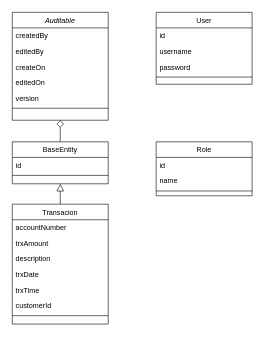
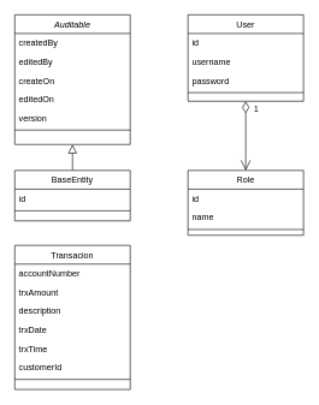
  <mxCell id="0" />
  <mxCell id="1" parent="0" />
- <mxCell id="2" value="" style="endArrow=block;endSize=10;endFill=0;shadow=0;strokeWidth=1;rounded=0;edgeStyle=elbowEdgeStyle;elbow=vertical;entryX=0.5;entryY=1;entryDx=0;entryDy=0;" parent="1" source="19" target="11" edge="1"><mxGeometry width="160" relative="1" as="geometry"><mxPoint x="20" y="103" as="sourcePoint" /><mxPoint x="210" y="329" as="targetPoint" /><Array as="points"><mxPoint x="100" y="360" /><mxPoint x="110" y="340" /></Array></mxGeometry></mxCell>
- <mxCell id="3" value="" style="endArrow=diamond;endSize=10;endFill=0;shadow=0;strokeWidth=1;rounded=0;edgeStyle=elbowEdgeStyle;elbow=vertical;" parent="1" source="11" target="4" edge="1"><mxGeometry width="160" relative="1" as="geometry"><mxPoint x="30" y="273" as="sourcePoint" /><mxPoint x="130" y="171" as="targetPoint" /></mxGeometry></mxCell>
+ <mxCell id="3" value="" style="endArrow=block;endSize=10;endFill=0;shadow=0;strokeWidth=1;rounded=0;edgeStyle=elbowEdgeStyle;elbow=vertical;" parent="1" source="11" target="4" edge="1"><mxGeometry width="160" relative="1" as="geometry"><mxPoint x="30" y="273" as="sourcePoint" /><mxPoint x="130" y="171" as="targetPoint" /></mxGeometry></mxCell>
  <mxCell id="4" value="Auditable" style="swimlane;fontStyle=2;align=center;verticalAlign=top;childLayout=stackLayout;horizontal=1;startSize=26;horizontalStack=0;resizeParent=1;resizeLast=0;collapsible=1;marginBottom=0;rounded=0;shadow=0;strokeWidth=1;" parent="1" vertex="1"><mxGeometry x="20" y="20" width="160" height="180" as="geometry"><mxRectangle x="230" y="140" width="160" height="26" as="alternateBounds" /></mxGeometry></mxCell>
  <mxCell id="5" value="createdBy" style="text;align=left;verticalAlign=top;spacingLeft=4;spacingRight=4;overflow=hidden;rotatable=0;points=[[0,0.5],[1,0.5]];portConstraint=eastwest;" parent="4" vertex="1"><mxGeometry y="26" width="160" height="26" as="geometry" /></mxCell>
  <mxCell id="6" value="editedBy" style="text;align=left;verticalAlign=top;spacingLeft=4;spacingRight=4;overflow=hidden;rotatable=0;points=[[0,0.5],[1,0.5]];portConstraint=eastwest;rounded=0;shadow=0;html=0;" parent="4" vertex="1"><mxGeometry y="52" width="160" height="26" as="geometry" /></mxCell>
  <mxCell id="7" value="createOn" style="text;align=left;verticalAlign=top;spacingLeft=4;spacingRight=4;overflow=hidden;rotatable=0;points=[[0,0.5],[1,0.5]];portConstraint=eastwest;rounded=0;shadow=0;html=0;" parent="4" vertex="1"><mxGeometry y="78" width="160" height="26" as="geometry" /></mxCell>
  <mxCell id="8" value="editedOn" style="text;align=left;verticalAlign=top;spacingLeft=4;spacingRight=4;overflow=hidden;rotatable=0;points=[[0,0.5],[1,0.5]];portConstraint=eastwest;rounded=0;shadow=0;html=0;" parent="4" vertex="1"><mxGeometry y="104" width="160" height="26" as="geometry" /></mxCell>
  <mxCell id="9" value="version" style="text;align=left;verticalAlign=top;spacingLeft=4;spacingRight=4;overflow=hidden;rotatable=0;points=[[0,0.5],[1,0.5]];portConstraint=eastwest;rounded=0;shadow=0;html=0;" parent="4" vertex="1"><mxGeometry y="130" width="160" height="26" as="geometry" /></mxCell>
  <mxCell id="10" value="" style="line;html=1;strokeWidth=1;align=left;verticalAlign=middle;spacingTop=-1;spacingLeft=3;spacingRight=3;rotatable=0;labelPosition=right;points=[];portConstraint=eastwest;" parent="4" vertex="1"><mxGeometry y="156" width="160" height="8" as="geometry" /></mxCell>
  <mxCell id="11" value="BaseEntity" style="swimlane;fontStyle=0;align=center;verticalAlign=top;childLayout=stackLayout;horizontal=1;startSize=26;horizontalStack=0;resizeParent=1;resizeLast=0;collapsible=1;marginBottom=0;rounded=0;shadow=0;strokeWidth=1;" parent="1" vertex="1"><mxGeometry x="20" y="236" width="160" height="70" as="geometry"><mxRectangle x="340" y="380" width="170" height="26" as="alternateBounds" /></mxGeometry></mxCell>
  <mxCell id="12" value="id" style="text;align=left;verticalAlign=top;spacingLeft=4;spacingRight=4;overflow=hidden;rotatable=0;points=[[0,0.5],[1,0.5]];portConstraint=eastwest;" parent="11" vertex="1"><mxGeometry y="26" width="160" height="26" as="geometry" /></mxCell>
  <mxCell id="13" value="" style="line;html=1;strokeWidth=1;align=left;verticalAlign=middle;spacingTop=-1;spacingLeft=3;spacingRight=3;rotatable=0;labelPosition=right;points=[];portConstraint=eastwest;" parent="11" vertex="1"><mxGeometry y="52" width="160" height="8" as="geometry" /></mxCell>
  <mxCell id="14" value="User" style="swimlane;fontStyle=0;align=center;verticalAlign=top;childLayout=stackLayout;horizontal=1;startSize=26;horizontalStack=0;resizeParent=1;resizeLast=0;collapsible=1;marginBottom=0;rounded=0;shadow=0;strokeWidth=1;" parent="1" vertex="1"><mxGeometry x="260" y="20" width="160" height="120" as="geometry"><mxRectangle x="550" y="140" width="160" height="26" as="alternateBounds" /></mxGeometry></mxCell>
  <mxCell id="15" value="id" style="text;align=left;verticalAlign=top;spacingLeft=4;spacingRight=4;overflow=hidden;rotatable=0;points=[[0,0.5],[1,0.5]];portConstraint=eastwest;rounded=0;shadow=0;html=0;" parent="14" vertex="1"><mxGeometry y="26" width="160" height="26" as="geometry" /></mxCell>
  <mxCell id="16" value="username" style="text;align=left;verticalAlign=top;spacingLeft=4;spacingRight=4;overflow=hidden;rotatable=0;points=[[0,0.5],[1,0.5]];portConstraint=eastwest;" parent="14" vertex="1"><mxGeometry y="52" width="160" height="26" as="geometry" /></mxCell>
  <mxCell id="17" value="password" style="text;align=left;verticalAlign=top;spacingLeft=4;spacingRight=4;overflow=hidden;rotatable=0;points=[[0,0.5],[1,0.5]];portConstraint=eastwest;rounded=0;shadow=0;html=0;" parent="14" vertex="1"><mxGeometry y="78" width="160" height="26" as="geometry" /></mxCell>
  <mxCell id="18" value="" style="line;html=1;strokeWidth=1;align=left;verticalAlign=middle;spacingTop=-1;spacingLeft=3;spacingRight=3;rotatable=0;labelPosition=right;points=[];portConstraint=eastwest;" parent="14" vertex="1"><mxGeometry y="104" width="160" height="8" as="geometry" /></mxCell>
  <mxCell id="19" value="Transacion" style="swimlane;fontStyle=0;align=center;verticalAlign=top;childLayout=stackLayout;horizontal=1;startSize=26;horizontalStack=0;resizeParent=1;resizeLast=0;collapsible=1;marginBottom=0;rounded=0;shadow=0;strokeWidth=1;" parent="1" vertex="1"><mxGeometry x="20" y="340" width="160" height="200" as="geometry"><mxRectangle x="130" y="380" width="160" height="26" as="alternateBounds" /></mxGeometry></mxCell>
  <mxCell id="20" value="accountNumber" style="text;align=left;verticalAlign=top;spacingLeft=4;spacingRight=4;overflow=hidden;rotatable=0;points=[[0,0.5],[1,0.5]];portConstraint=eastwest;" parent="19" vertex="1"><mxGeometry y="26" width="160" height="26" as="geometry" /></mxCell>
  <mxCell id="21" value="trxAmount" style="text;align=left;verticalAlign=top;spacingLeft=4;spacingRight=4;overflow=hidden;rotatable=0;points=[[0,0.5],[1,0.5]];portConstraint=eastwest;rounded=0;shadow=0;html=0;" parent="19" vertex="1"><mxGeometry y="52" width="160" height="26" as="geometry" /></mxCell>
  <mxCell id="22" value="description" style="text;align=left;verticalAlign=top;spacingLeft=4;spacingRight=4;overflow=hidden;rotatable=0;points=[[0,0.5],[1,0.5]];portConstraint=eastwest;rounded=0;shadow=0;html=0;" parent="19" vertex="1"><mxGeometry y="78" width="160" height="26" as="geometry" /></mxCell>
  <mxCell id="23" value="trxDate" style="text;align=left;verticalAlign=top;spacingLeft=4;spacingRight=4;overflow=hidden;rotatable=0;points=[[0,0.5],[1,0.5]];portConstraint=eastwest;rounded=0;shadow=0;html=0;" parent="19" vertex="1"><mxGeometry y="104" width="160" height="26" as="geometry" /></mxCell>
  <mxCell id="24" value="trxTime" style="text;align=left;verticalAlign=top;spacingLeft=4;spacingRight=4;overflow=hidden;rotatable=0;points=[[0,0.5],[1,0.5]];portConstraint=eastwest;rounded=0;shadow=0;html=0;" parent="19" vertex="1"><mxGeometry y="130" width="160" height="26" as="geometry" /></mxCell>
  <mxCell id="25" value="customerId" style="text;align=left;verticalAlign=top;spacingLeft=4;spacingRight=4;overflow=hidden;rotatable=0;points=[[0,0.5],[1,0.5]];portConstraint=eastwest;rounded=0;shadow=0;html=0;" parent="19" vertex="1"><mxGeometry y="156" width="160" height="26" as="geometry" /></mxCell>
  <mxCell id="26" value="" style="line;html=1;strokeWidth=1;align=left;verticalAlign=middle;spacingTop=-1;spacingLeft=3;spacingRight=3;rotatable=0;labelPosition=right;points=[];portConstraint=eastwest;" parent="19" vertex="1"><mxGeometry y="182" width="160" height="8" as="geometry" /></mxCell>
  <mxCell id="27" value="Role" style="swimlane;fontStyle=0;align=center;verticalAlign=top;childLayout=stackLayout;horizontal=1;startSize=26;horizontalStack=0;resizeParent=1;resizeLast=0;collapsible=1;marginBottom=0;rounded=0;shadow=0;strokeWidth=1;" parent="1" vertex="1"><mxGeometry x="260" y="236" width="160" height="90" as="geometry"><mxRectangle x="550" y="140" width="160" height="26" as="alternateBounds" /></mxGeometry></mxCell>
  <mxCell id="28" value="id" style="text;align=left;verticalAlign=top;spacingLeft=4;spacingRight=4;overflow=hidden;rotatable=0;points=[[0,0.5],[1,0.5]];portConstraint=eastwest;rounded=0;shadow=0;html=0;" parent="27" vertex="1"><mxGeometry y="26" width="160" height="26" as="geometry" /></mxCell>
  <mxCell id="29" value="name" style="text;align=left;verticalAlign=top;spacingLeft=4;spacingRight=4;overflow=hidden;rotatable=0;points=[[0,0.5],[1,0.5]];portConstraint=eastwest;" parent="27" vertex="1"><mxGeometry y="52" width="160" height="26" as="geometry" /></mxCell>
  <mxCell id="30" value="" style="line;html=1;strokeWidth=1;align=left;verticalAlign=middle;spacingTop=-1;spacingLeft=3;spacingRight=3;rotatable=0;labelPosition=right;points=[];portConstraint=eastwest;" parent="27" vertex="1"><mxGeometry y="78" width="160" height="8" as="geometry" /></mxCell>
+ <mxCell id="31" value="1" style="endArrow=open;html=1;endSize=12;startArrow=diamondThin;startSize=14;startFill=0;edgeStyle=orthogonalEdgeStyle;align=left;verticalAlign=bottom;exitX=0.5;exitY=1;exitDx=0;exitDy=0;entryX=0.5;entryY=0;entryDx=0;entryDy=0;" parent="1" source="14" target="27" edge="1"><mxGeometry x="-0.583" y="10" relative="1" as="geometry"><mxPoint x="310" y="170" as="sourcePoint" /><mxPoint x="470" y="170" as="targetPoint" /><mxPoint as="offset" /></mxGeometry></mxCell>
